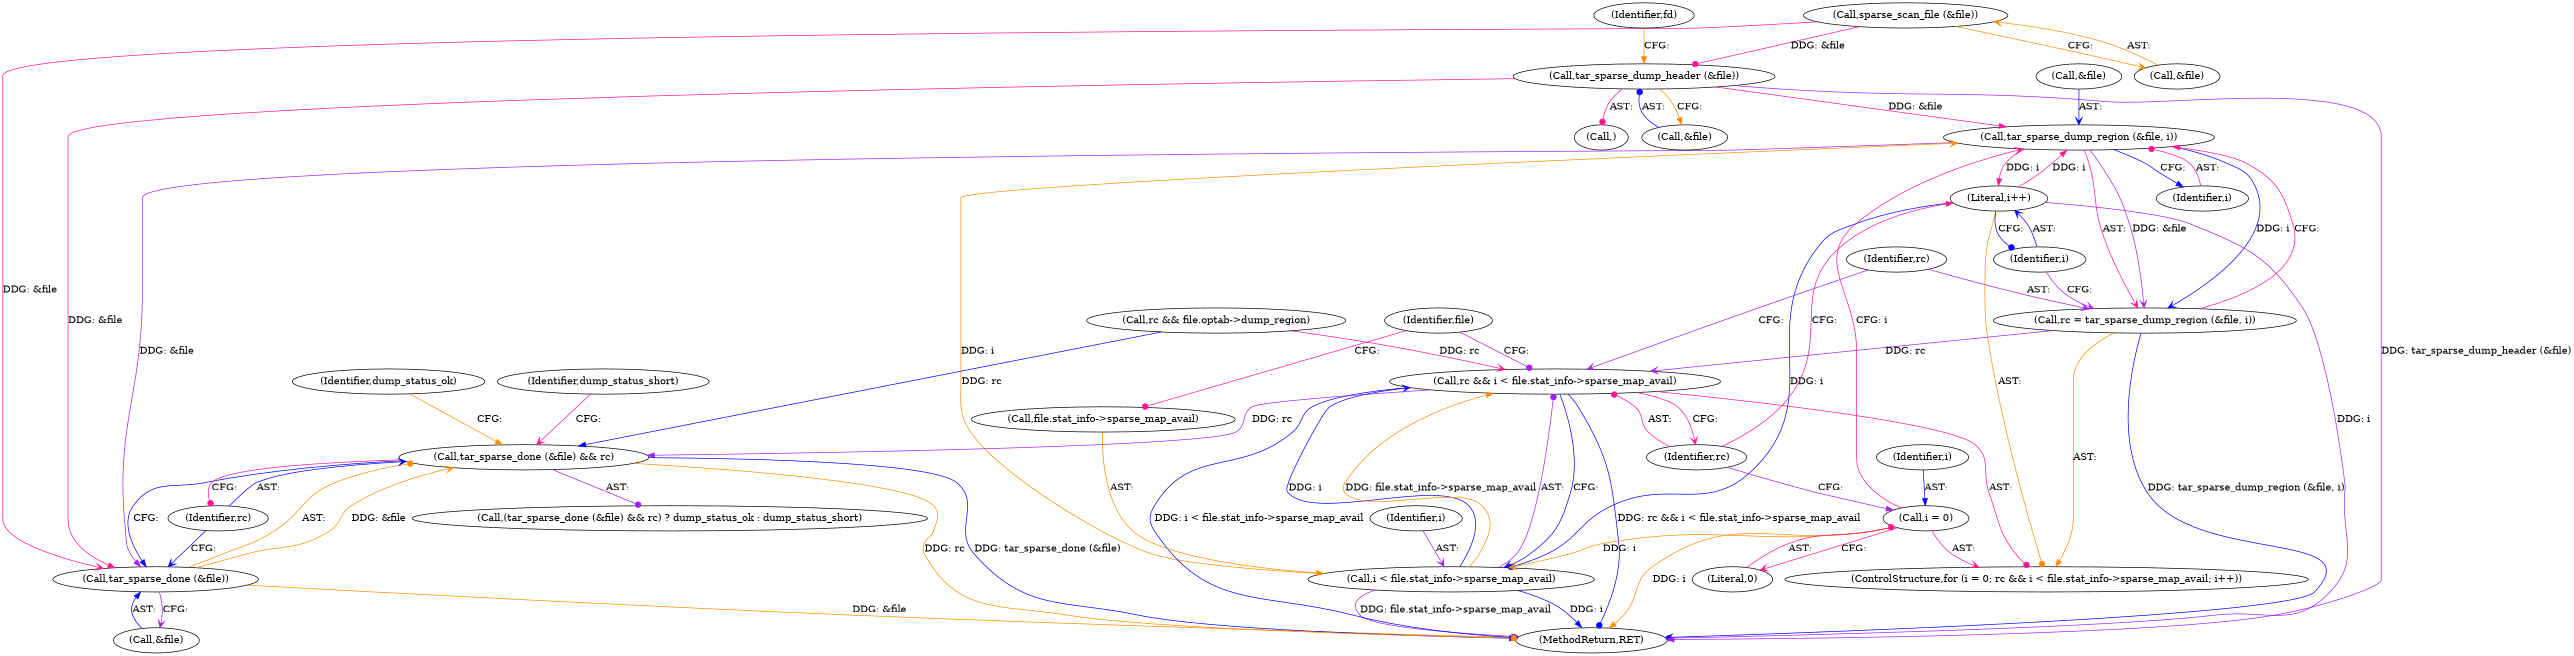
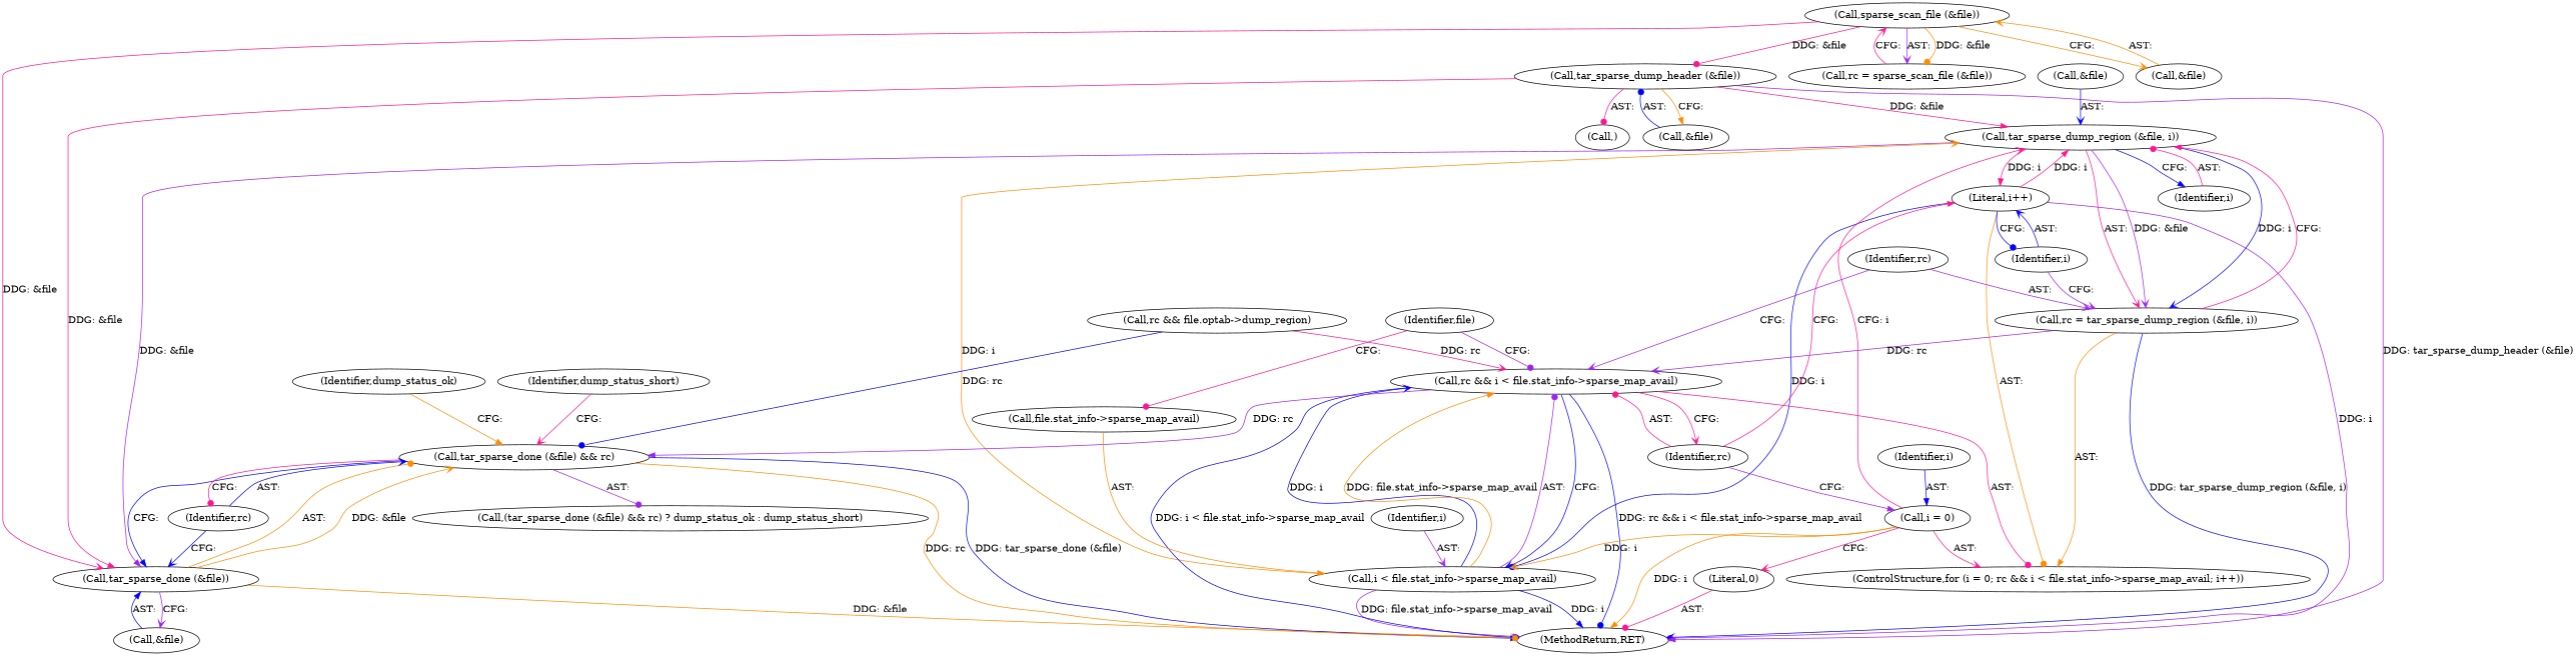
  digraph {
    edge [arrowhead=vee color=deeppink]
    n1 [label="(Call,tar_sparse_dump_region (&file, i))"]
    n2 [label="(Literal,i++)"]
    n3 [label="(Call,rc = tar_sparse_dump_region (&file, i))"]
    n4 [label="(Call,tar_sparse_done (&file))"]
    n5 [label="(Identifier,i)"]
    n6 [label="(MethodReturn,RET)"]
    n7 [label="(Call,i < file.stat_info->sparse_map_avail)"]
    n8 [label="(ControlStructure,for (i = 0; rc && i < file.stat_info->sparse_map_avail; i++))"]
    n9 [label="(Identifier,i)"]
    n10 [label="(Call,rc && i < file.stat_info->sparse_map_avail)"]
    n11 [label="(Call,tar_sparse_done (&file) && rc)"]
    n12 [label="(Call,&file)"]
    n13 [label="(Call,tar_sparse_dump_header (&file))"]
    n14 [label="(Call,)"]
    n15 [label="(Call,&file)"]
    n16 [label="(Call,sparse_scan_file (&file))"]
+   n17 [label="(Call,rc = sparse_scan_file (&file))"]
    n18 [label="(Call,&file)"]
    n19 [label="(Identifier,rc)"]
    n20 [label="(Call,file.stat_info->sparse_map_avail)"]
    n21 [label="(Call,i = 0)"]
    n22 [label="(Literal,0)"]
    n23 [label="(Call,(tar_sparse_done (&file) && rc) ? dump_status_ok : dump_status_short)"]
    n24 [label="(Identifier,rc)"]
-   n25 [label="(Identifier,fd)"]
    n26 [label="(Identifier,rc)"]
    n27 [label="(Identifier,file)"]
    n28 [label="(Call,&file)"]
    n29 [label="(Identifier,dump_status_short)"]
    n30 [label="(Identifier,i)"]
    n31 [label="(Call,rc && file.optab->dump_region)"]
    n32 [label="(Identifier,i)"]
    n33 [label="(Identifier,dump_status_ok)"]
    n1 -> n2 [arrowhead=normal label="DDG: i"]
    n1 -> n3 [label="AST: "]
    n1 -> n3 [color=purple label="DDG: &file"]
    n1 -> n3 [color=blue label="DDG: i"]
    n1 -> n4 [arrowhead=normal color=purple label="DDG: &file"]
    n1 -> n5 [arrowhead=normal color=blue label="CFG: "]
    n2 -> n1 [arrowhead=normal label="DDG: i"]
    n2 -> n6 [arrowhead=dot color=purple label="DDG: i"]
    n2 -> n7 [arrowhead=dot color=blue label="DDG: i"]
    n2 -> n8 [arrowhead=dot color=darkorange label="AST: "]
    n2 -> n9 [arrowhead=dot color=blue label="CFG: "]
    n3 -> n1 [arrowhead=normal label="CFG: "]
    n3 -> n6 [color=blue label="DDG: tar_sparse_dump_region (&file, i)"]
    n3 -> n8 [arrowhead=normal color=darkorange label="AST: "]
    n3 -> n10 [color=purple label="DDG: rc"]
    n4 -> n6 [color=darkorange label="DDG: &file"]
    n4 -> n11 [arrowhead=dot color=darkorange label="AST: "]
    n4 -> n11 [color=darkorange label="DDG: &file"]
    n4 -> n12 [color=purple label="CFG: "]
    n5 -> n1 [arrowhead=dot label="AST: "]
    n7 -> n1 [color=darkorange label="DDG: i"]
    n7 -> n6 [arrowhead=normal color=blue label="DDG: i"]
    n7 -> n6 [arrowhead=normal color=purple label="DDG: file.stat_info->sparse_map_avail"]
    n7 -> n10 [arrowhead=dot color=purple label="AST: "]
    n7 -> n10 [color=blue label="DDG: i"]
    n7 -> n10 [arrowhead=normal color=darkorange label="DDG: file.stat_info->sparse_map_avail"]
    n9 -> n2 [color=blue label="AST: "]
    n9 -> n3 [color=purple label="CFG: "]
    n10 -> n6 [arrowhead=dot color=blue label="DDG: i < file.stat_info->sparse_map_avail"]
    n10 -> n6 [arrowhead=dot color=blue label="DDG: rc && i < file.stat_info->sparse_map_avail"]
    n10 -> n7 [color=blue label="CFG: "]
    n10 -> n8 [arrowhead=dot label="AST: "]
    n10 -> n11 [arrowhead=normal color=purple label="DDG: rc"]
    n10 -> n19 [label="CFG: "]
    n11 -> n4 [arrowhead=normal color=blue label="CFG: "]
    n11 -> n6 [arrowhead=normal color=blue label="DDG: tar_sparse_done (&file)"]
    n11 -> n6 [arrowhead=dot color=darkorange label="DDG: rc"]
    n11 -> n23 [arrowhead=dot color=purple label="AST: "]
    n11 -> n24 [arrowhead=dot label="CFG: "]
    n12 -> n4 [arrowhead=normal color=blue label="AST: "]
    n13 -> n1 [arrowhead=normal label="DDG: &file"]
    n13 -> n4 [arrowhead=normal label="DDG: &file"]
    n13 -> n6 [arrowhead=normal color=purple label="DDG: tar_sparse_dump_header (&file)"]
    n13 -> n14 [arrowhead=dot label="AST: "]
    n13 -> n15 [arrowhead=normal color=darkorange label="CFG: "]
    n15 -> n13 [arrowhead=dot color=blue label="AST: "]
    n16 -> n4 [label="DDG: &file"]
    n16 -> n13 [arrowhead=dot label="DDG: &file"]
+   n16 -> n17 [color=purple label="AST: "]
+   n16 -> n17 [arrowhead=dot color=darkorange label="DDG: &file"]
    n16 -> n18 [color=darkorange label="CFG: "]
+   n17 -> n16 [label="CFG: "]
    n18 -> n16 [color=darkorange label="AST: "]
    n19 -> n2 [arrowhead=normal label="CFG: "]
    n19 -> n10 [arrowhead=dot label="AST: "]
    n19 -> n21 [arrowhead=normal color=purple label="CFG: "]
    n20 -> n7 [arrowhead=normal color=darkorange label="AST: "]
    n21 -> n1 [label="CFG: i"]
    n21 -> n6 [arrowhead=normal color=darkorange label="DDG: i"]
    n21 -> n7 [color=darkorange label="DDG: i"]
    n21 -> n8 [label="AST: "]
    n21 -> n22 [label="CFG: "]
-   n22 -> n21 [arrowhead=dot label="AST: "]
+   n22 -> n6 [arrowhead=dot label="AST: "]
    n24 -> n4 [color=blue label="CFG: "]
    n24 -> n11 [color=blue label="AST: "]
-   n25 -> n13 [arrowhead=normal color=darkorange label="CFG: "]
    n26 -> n3 [color=purple label="AST: "]
    n26 -> n10 [color=purple label="CFG: "]
    n27 -> n10 [arrowhead=dot color=purple label="CFG: "]
    n27 -> n20 [arrowhead=dot label="CFG: "]
    n28 -> n1 [color=blue label="AST: "]
    n29 -> n11 [label="CFG: "]
    n30 -> n21 [arrowhead=normal color=blue label="AST: "]
    n31 -> n10 [label="DDG: rc"]
-   n31 -> n11 [arrowhead=normal color=blue label="DDG: rc"]
+   n31 -> n11 [arrowhead=dot color=blue label="DDG: rc"]
    n32 -> n7 [color=purple label="AST: "]
    n33 -> n11 [arrowhead=normal color=darkorange label="CFG: "]
  }
